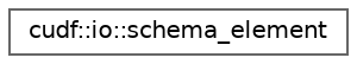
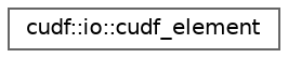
  digraph {
    rankdir=TB
-   n1 [color=grey40 fillcolor=white fontname=Helvetica fontsize=10 height=0.2 label="cudf::io::schema_element" shape=box style=filled width=0.4]
+   n1 [color=grey40 fillcolor=white fontname=Helvetica fontsize=10 height=0.2 label="cudf::io::cudf_element" shape=box style=filled width=0.4]
  }
